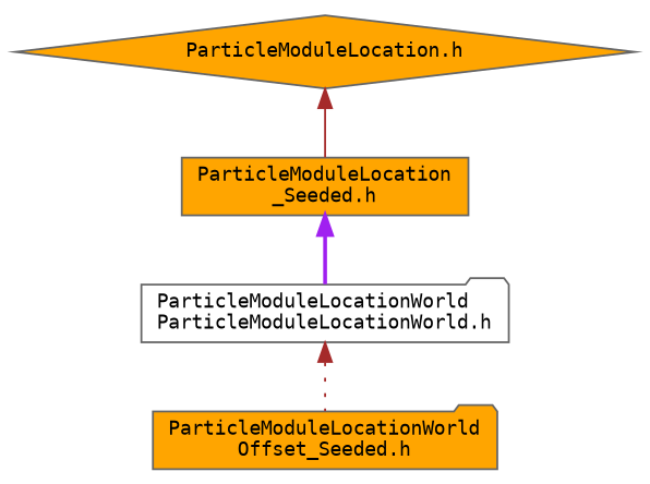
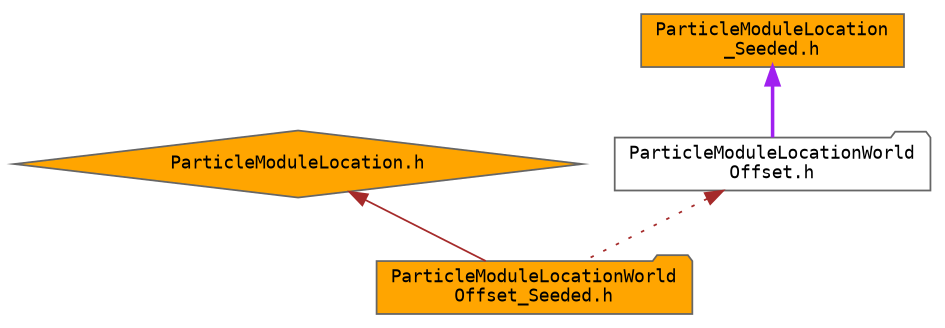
  digraph {
    fontname="DejaVu Sans Mono"
    node [color=grey40 fillcolor=orange fontname="DejaVu Sans Mono" fontsize=10 shape=folder style=filled]
    edge [color=brown dir=back fontname="DejaVu Sans Mono" fontsize=10 labelfontname=Helvetica labelfontsize=10]
    n1 [color=gray40 fontcolor=black height=0.2 label="ParticleModuleLocation.h" shape=diamond width=0.4]
    n2 [height=0.2 label="ParticleModuleLocation\l_Seeded.h" shape=box width=0.4]
-   n3 [fillcolor=white height=0.2 label="ParticleModuleLocationWorld\lParticleModuleLocationWorld.h" width=0.4]
+   n3 [fillcolor=white height=0.2 label="ParticleModuleLocationWorld\lOffset.h" width=0.4]
    n4 [height=0.2 label="ParticleModuleLocationWorld\lOffset_Seeded.h" width=0.4]
-   n1 -> n2 [style=solid]
+   n1 -> n4 [style=solid]
    n2 -> n3 [color=purple style=bold]
    n3 -> n4 [style=dotted]
  }
